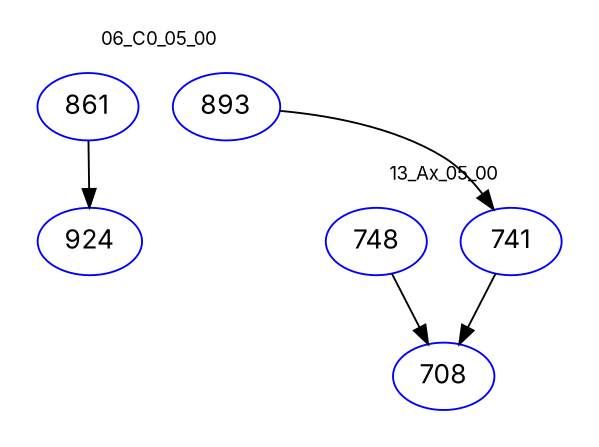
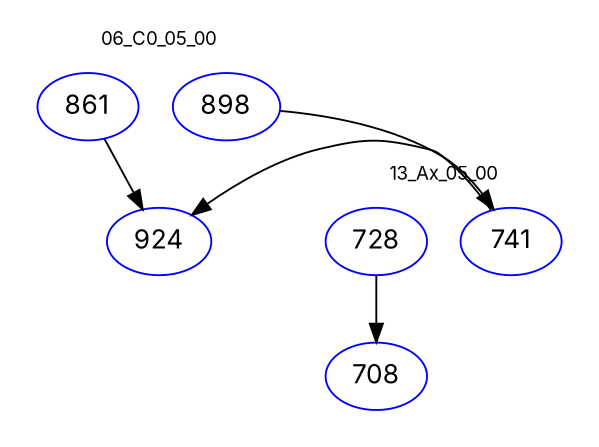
  digraph {
    fontname=Inter
    node [color=blue fontname=Inter]
    edge [color=black fontname=Inter]
    n1 [label=741]
    n2 [label=708]
-   n3 [label=748]
-   n4 [label=893]
+   n3 [label=728]
+   n4 [label=898]
    n5 [label=861]
    n6 [label=924]
    subgraph cluster_1 {
      color=white
      fontsize=10
      label="13_Ax_05_00"
      n1
      n2
      n3
    }
    subgraph cluster_2 {
      color=white
      fontsize=10
      label="06_C0_05_00"
      n4
      n5
      n6
    }
-   n1 -> n2
+   n1 -> n6
    n3 -> n2
    n4 -> n1
    n5 -> n6
  }
